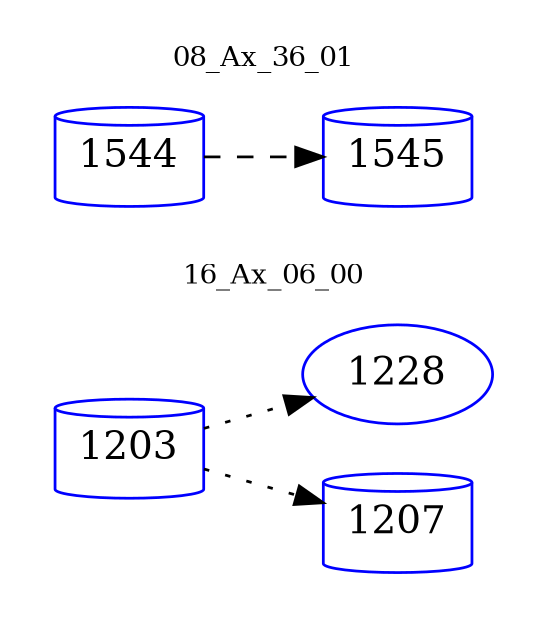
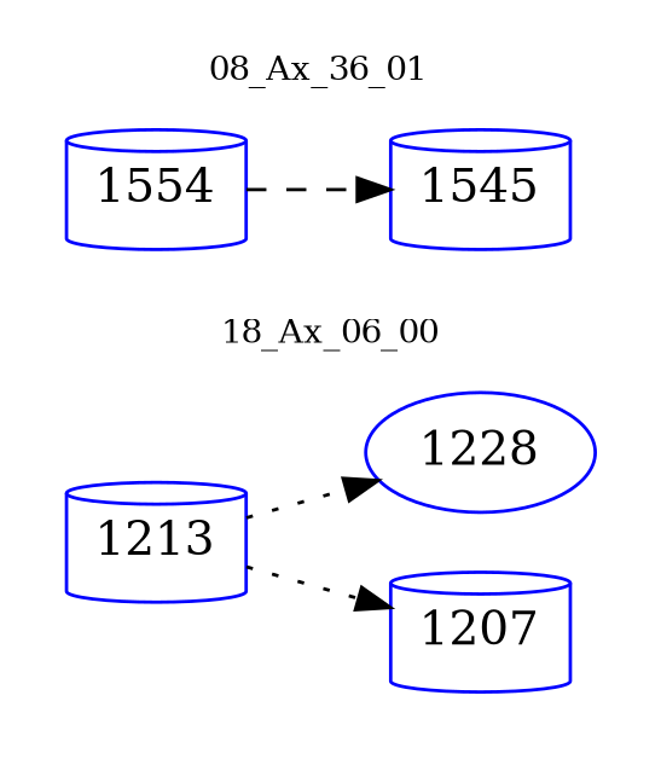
  digraph {
    rankdir=LR
    node [color=blue shape=cylinder]
    edge [color=black style=dotted]
-   n1 [label=1203]
+   n1 [label=1213]
    n2 [label=1207]
    n3 [label=1228 shape=ellipse]
-   n4 [label=1544]
+   n4 [label=1554]
    n5 [label=1545]
    subgraph cluster_1 {
      color=white
      fontsize=10
-     label="16_Ax_06_00"
+     label="18_Ax_06_00"
      n1
      n2
      n3
    }
    subgraph cluster_2 {
      color=white
      fontsize=10
      label="08_Ax_36_01"
      n4
      n5
    }
    n1 -> n2
    n1 -> n3
    n4 -> n5 [style=dashed]
  }
